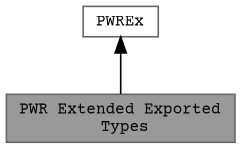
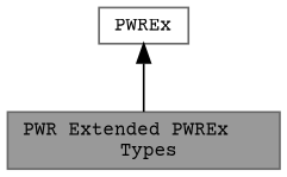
  digraph {
    rankdir=TB
    fontname="Courier Prime"
    node [fontname="Courier Prime" fontsize=10 shape=box style=filled]
    n1 [color=grey40 fillcolor=white height=0.2 label=PWREx width=0.4]
-   n2 [color=gray40 fillcolor=grey60 fontcolor=black height=0.2 label="PWR Extended Exported\l Types" width=0.4]
+   n2 [color=gray40 fillcolor=grey60 fontcolor=black height=0.2 label="PWR Extended PWREx\l Types" width=0.4]
    n1 -> n2 [dir=back fontname="Courier Prime" fontsize=10 labelfontname=Helvetica labelfontsize=10 shape=plaintext style=solid]
  }
